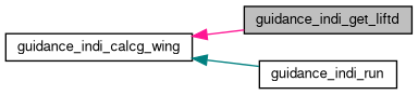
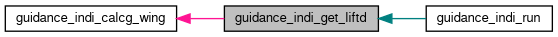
  digraph {
    rankdir=LR
    node [color=black fillcolor=white fontname=FreeSans fontsize=10 shape=record style=filled]
    edge [dir=back fontname=FreeSans fontsize=10 labelfontname=FreeSans labelfontsize=10 style=solid]
    n1 [fillcolor=grey75 fontcolor=black height=0.2 label=guidance_indi_get_liftd width=0.4]
    n2 [height=0.2 label=guidance_indi_calcg_wing width=0.4]
    n3 [height=0.2 label=guidance_indi_run width=0.4]
    n2 -> n1 [color=deeppink]
-   n2 -> n3 [color=teal]
+   n1 -> n3 [color=teal]
  }
